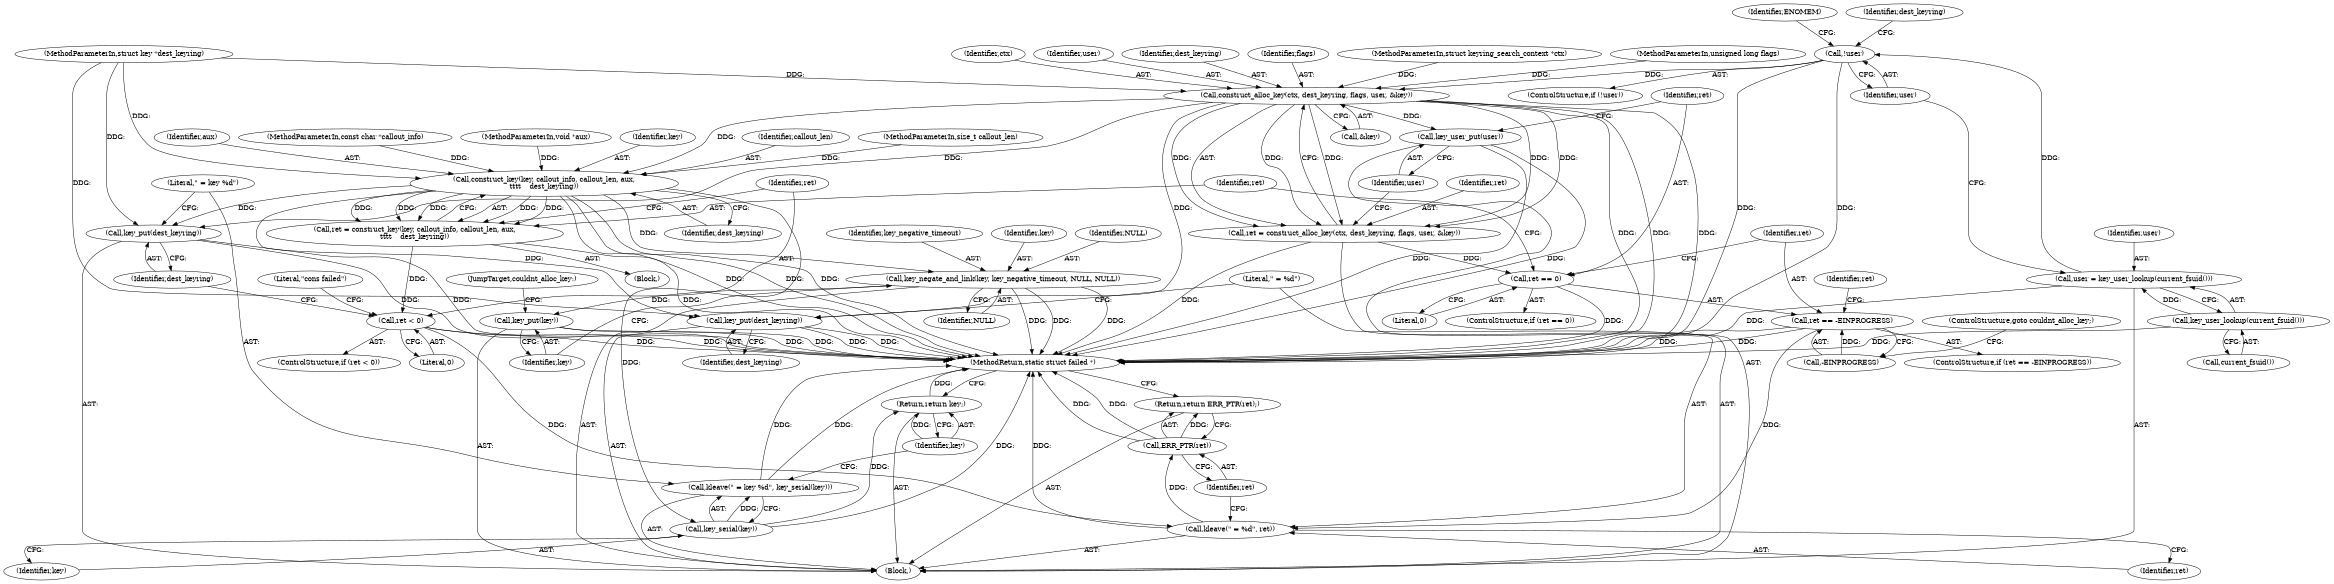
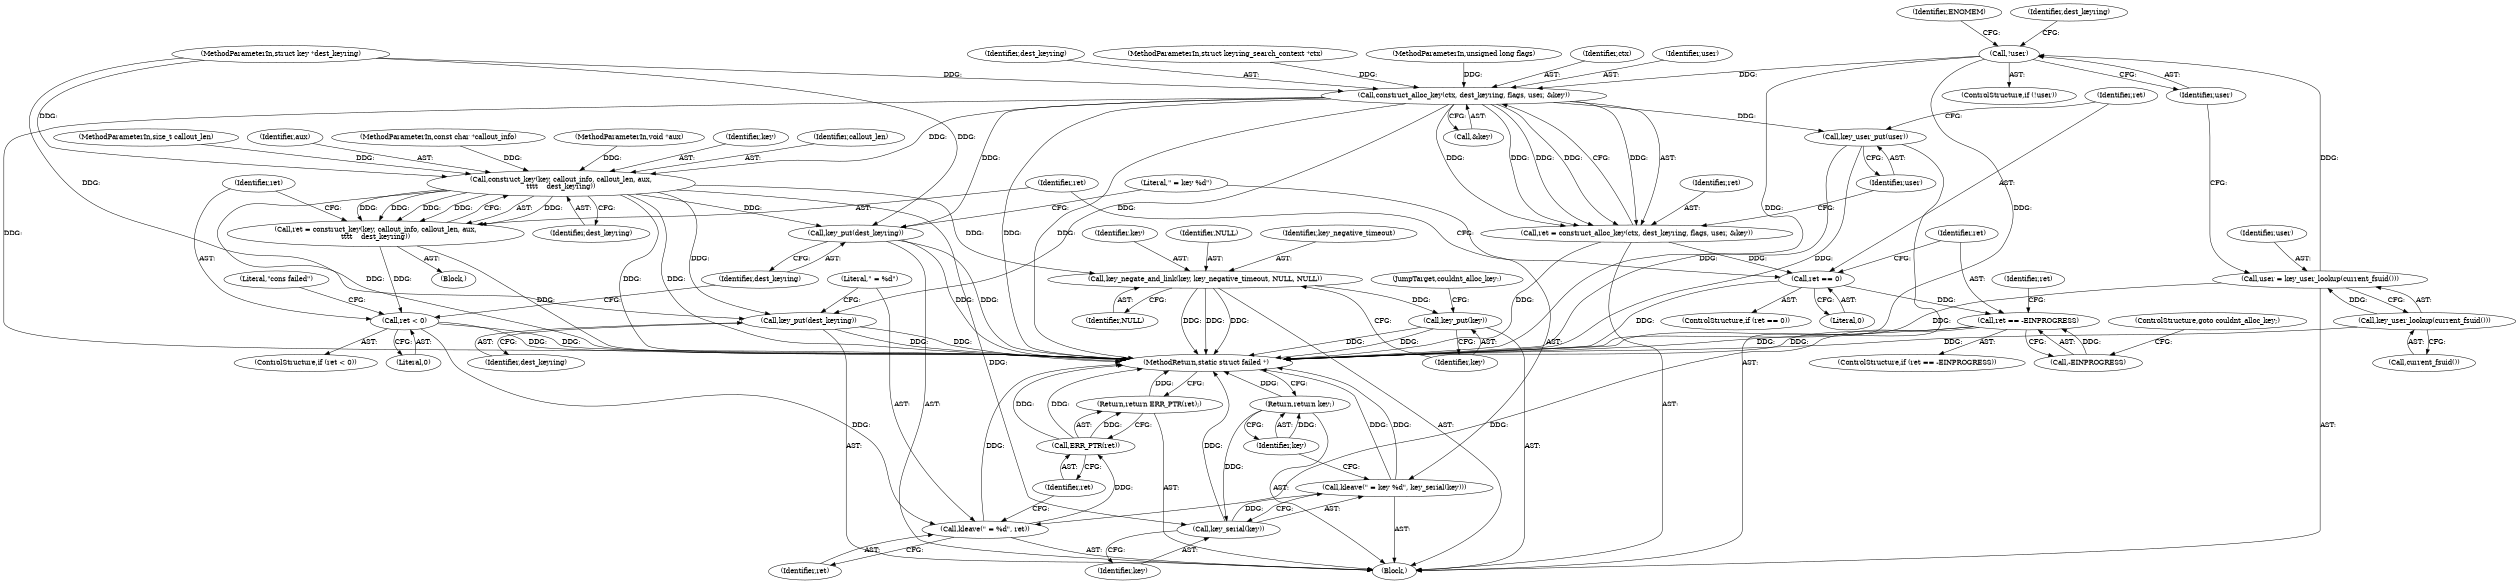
  digraph {
    n1 [label="(Call,!user)"]
    n2 [label="(Call,construct_alloc_key(ctx, dest_keyring, flags, user, &key))"]
    n3 [label="(MethodReturn,static struct failed *)"]
    n4 [label="(Identifier,user)"]
    n5 [label="(ControlStructure,if (!user))"]
    n6 [label="(Call,ret = construct_alloc_key(ctx, dest_keyring, flags, user, &key))"]
    n7 [label="(Call,key_user_put(user))"]
    n8 [label="(Call,construct_key(key, callout_info, callout_len, aux,\n\t\t\t\t    dest_keyring))"]
    n9 [label="(Call,key_put(dest_keyring))"]
    n10 [label="(Call,key_put(dest_keyring))"]
    n11 [label="(Call,&key)"]
    n12 [label="(Return,return ERR_PTR(ret);)"]
    n13 [label="(Return,return key;)"]
    n14 [label="(Call,user = key_user_lookup(current_fsuid()))"]
    n15 [label="(Call,key_user_lookup(current_fsuid()))"]
    n16 [label="(Block,)"]
    n17 [label="(Call,current_fsuid())"]
    n18 [label="(Call,ret == 0)"]
    n19 [label="(Identifier,user)"]
    n20 [label="(Call,ret = construct_key(key, callout_info, callout_len, aux,\n\t\t\t\t    dest_keyring))"]
    n21 [label="(Call,key_serial(key))"]
    n22 [label="(Call,key_negate_and_link(key, key_negative_timeout, NULL, NULL))"]
    n23 [label="(Identifier,dest_keyring)"]
    n24 [label="(Identifier,dest_keyring)"]
    n25 [label="(Identifier,dest_keyring)"]
    n26 [label="(Call,ret == -EINPROGRESS)"]
    n27 [label="(ControlStructure,if (ret == 0))"]
    n28 [label="(Literal,0)"]
    n29 [label="(Call,kleave(\" = %d\", ret))"]
    n30 [label="(Call,-EINPROGRESS)"]
    n31 [label="(ControlStructure,if (ret == -EINPROGRESS))"]
    n32 [label="(Call,ERR_PTR(ret))"]
    n33 [label="(Identifier,ret)"]
    n34 [label="(Identifier,ret)"]
    n35 [label="(Call,ret < 0)"]
    n36 [label="(Block,)"]
    n37 [label="(Call,kleave(\" = key %d\", key_serial(key)))"]
    n38 [label="(Identifier,key)"]
    n39 [label="(Call,key_put(key))"]
    n40 [label="(Identifier,NULL)"]
    n41 [label="(ControlStructure,if (ret < 0))"]
    n42 [label="(Literal,0)"]
    n43 [label="(Identifier,key)"]
    n44 [label="(Identifier,key)"]
    n45 [label="(Identifier,NULL)"]
    n46 [label="(Identifier,ctx)"]
    n47 [label="(Identifier,ENOMEM)"]
    n48 [label="(MethodParameterIn,const char *callout_info)"]
    n49 [label="(Identifier,user)"]
    n50 [label="(Identifier,user)"]
    n51 [label="(MethodParameterIn,void *aux)"]
    n52 [label="(Identifier,dest_keyring)"]
-   n53 [label="(Identifier,flags)"]
    n54 [label="(ControlStructure,goto couldnt_alloc_key;)"]
    n55 [label="(Identifier,ret)"]
    n56 [label="(Identifier,key_negative_timeout)"]
    n57 [label="(Identifier,dest_keyring)"]
    n58 [label="(Identifier,ret)"]
    n59 [label="(Literal,\" = key %d\")"]
    n60 [label="(Literal,\" = %d\")"]
    n61 [label="(Identifier,key)"]
    n62 [label="(Literal,\"cons failed\")"]
    n63 [label="(Identifier,key)"]
    n64 [label="(Identifier,ret)"]
    n65 [label="(MethodParameterIn,struct keyring_search_context *ctx)"]
    n66 [label="(Identifier,callout_len)"]
    n67 [label="(MethodParameterIn,size_t callout_len)"]
    n68 [label="(MethodParameterIn,unsigned long flags)"]
    n69 [label="(MethodParameterIn,struct key *dest_keyring)"]
    n70 [label="(Identifier,ret)"]
    n71 [label="(JumpTarget,couldnt_alloc_key:)"]
    n72 [label="(Identifier,ret)"]
    n73 [label="(Identifier,aux)"]
    n74 [label="(Identifier,ret)"]
    n1 -> n2 [label="DDG: "]
    n1 -> n3 [label="DDG: "]
    n1 -> n3 [label="DDG: "]
    n1 -> n4 [label="CFG: "]
    n1 -> n5 [label="AST: "]
    n2 -> n3 [label="DDG: "]
    n2 -> n3 [label="DDG: "]
    n2 -> n3 [label="DDG: "]
    n2 -> n6 [label="AST: "]
    n2 -> n6 [label="DDG: "]
    n2 -> n6 [label="DDG: "]
    n2 -> n6 [label="DDG: "]
    n2 -> n6 [label="DDG: "]
    n2 -> n6 [label="DDG: "]
    n2 -> n7 [label="DDG: "]
    n2 -> n8 [label="DDG: "]
    n2 -> n9 [label="DDG: "]
    n2 -> n10 [label="DDG: "]
    n2 -> n11 [label="CFG: "]
    n3 -> n12 [label="CFG: "]
    n3 -> n13 [label="CFG: "]
    n4 -> n1 [label="AST: "]
    n4 -> n14 [label="CFG: "]
    n6 -> n2 [label="CFG: "]
    n6 -> n3 [label="DDG: "]
    n6 -> n16 [label="AST: "]
    n6 -> n18 [label="DDG: "]
    n7 -> n3 [label="DDG: "]
    n7 -> n3 [label="DDG: "]
    n7 -> n16 [label="AST: "]
    n7 -> n19 [label="CFG: "]
    n8 -> n3 [label="DDG: "]
    n8 -> n3 [label="DDG: "]
    n8 -> n3 [label="DDG: "]
    n8 -> n9 [label="DDG: "]
    n8 -> n10 [label="DDG: "]
    n8 -> n20 [label="AST: "]
    n8 -> n20 [label="DDG: "]
    n8 -> n20 [label="DDG: "]
    n8 -> n20 [label="DDG: "]
    n8 -> n20 [label="DDG: "]
    n8 -> n20 [label="DDG: "]
    n8 -> n21 [label="DDG: "]
    n8 -> n22 [label="DDG: "]
    n8 -> n23 [label="CFG: "]
    n9 -> n3 [label="DDG: "]
    n9 -> n3 [label="DDG: "]
    n9 -> n16 [label="AST: "]
    n9 -> n24 [label="CFG: "]
    n10 -> n3 [label="DDG: "]
    n10 -> n3 [label="DDG: "]
    n10 -> n16 [label="AST: "]
    n10 -> n25 [label="CFG: "]
    n11 -> n2 [label="AST: "]
+   n12 -> n3 [label="DDG: "]
    n12 -> n16 [label="AST: "]
    n12 -> n32 [label="CFG: "]
    n13 -> n3 [label="DDG: "]
    n13 -> n16 [label="AST: "]
    n13 -> n43 [label="CFG: "]
    n14 -> n1 [label="DDG: "]
    n14 -> n3 [label="DDG: "]
    n14 -> n15 [label="CFG: "]
    n14 -> n16 [label="AST: "]
    n15 -> n3 [label="DDG: "]
    n15 -> n14 [label="AST: "]
    n15 -> n14 [label="DDG: "]
    n15 -> n17 [label="CFG: "]
    n17 -> n15 [label="AST: "]
    n18 -> n3 [label="DDG: "]
-   n18 -> n26 [label="AST: "]
+   n18 -> n26 [label="DDG: "]
    n18 -> n27 [label="AST: "]
    n18 -> n28 [label="CFG: "]
    n19 -> n6 [label="CFG: "]
    n19 -> n7 [label="AST: "]
    n20 -> n3 [label="DDG: "]
    n20 -> n8 [label="CFG: "]
    n20 -> n35 [label="DDG: "]
    n20 -> n36 [label="AST: "]
    n21 -> n3 [label="DDG: "]
-   n21 -> n13 [label="DDG: "]
+   n13 -> n21 [label="DDG: "]
    n21 -> n37 [label="AST: "]
    n21 -> n37 [label="DDG: "]
    n21 -> n38 [label="CFG: "]
    n22 -> n3 [label="DDG: "]
    n22 -> n3 [label="DDG: "]
    n22 -> n3 [label="DDG: "]
    n22 -> n16 [label="AST: "]
    n22 -> n39 [label="DDG: "]
    n22 -> n40 [label="CFG: "]
    n23 -> n8 [label="AST: "]
    n24 -> n9 [label="AST: "]
    n24 -> n35 [label="CFG: "]
    n25 -> n10 [label="AST: "]
    n26 -> n3 [label="DDG: "]
    n26 -> n3 [label="DDG: "]
    n26 -> n29 [label="DDG: "]
    n26 -> n30 [label="CFG: "]
    n26 -> n31 [label="AST: "]
    n28 -> n18 [label="AST: "]
    n29 -> n3 [label="DDG: "]
    n29 -> n16 [label="AST: "]
    n29 -> n32 [label="DDG: "]
    n29 -> n33 [label="CFG: "]
    n30 -> n26 [label="AST: "]
    n30 -> n26 [label="DDG: "]
    n32 -> n3 [label="DDG: "]
    n32 -> n3 [label="DDG: "]
    n32 -> n12 [label="AST: "]
    n32 -> n12 [label="DDG: "]
    n32 -> n34 [label="CFG: "]
    n33 -> n29 [label="AST: "]
    n34 -> n29 [label="CFG: "]
    n34 -> n32 [label="AST: "]
    n35 -> n3 [label="DDG: "]
    n35 -> n3 [label="DDG: "]
    n35 -> n29 [label="DDG: "]
    n35 -> n41 [label="AST: "]
    n35 -> n42 [label="CFG: "]
    n37 -> n3 [label="DDG: "]
    n37 -> n3 [label="DDG: "]
    n37 -> n16 [label="AST: "]
    n37 -> n21 [label="CFG: "]
    n38 -> n21 [label="AST: "]
    n39 -> n3 [label="DDG: "]
    n39 -> n3 [label="DDG: "]
    n39 -> n16 [label="AST: "]
    n39 -> n44 [label="CFG: "]
    n40 -> n22 [label="AST: "]
    n42 -> n35 [label="AST: "]
    n43 -> n13 [label="AST: "]
    n43 -> n13 [label="DDG: "]
    n43 -> n37 [label="CFG: "]
    n44 -> n22 [label="CFG: "]
    n44 -> n39 [label="AST: "]
    n45 -> n22 [label="AST: "]
    n46 -> n2 [label="AST: "]
    n47 -> n1 [label="CFG: "]
    n48 -> n8 [label="DDG: "]
    n49 -> n14 [label="AST: "]
    n50 -> n2 [label="AST: "]
    n51 -> n8 [label="DDG: "]
    n52 -> n2 [label="AST: "]
-   n53 -> n2 [label="AST: "]
    n54 -> n30 [label="CFG: "]
    n55 -> n6 [label="AST: "]
    n56 -> n22 [label="AST: "]
    n57 -> n1 [label="CFG: "]
    n58 -> n18 [label="CFG: "]
    n58 -> n20 [label="AST: "]
    n59 -> n9 [label="CFG: "]
    n59 -> n37 [label="AST: "]
    n60 -> n10 [label="CFG: "]
    n60 -> n29 [label="AST: "]
    n61 -> n8 [label="AST: "]
    n62 -> n35 [label="CFG: "]
    n63 -> n22 [label="AST: "]
    n64 -> n20 [label="CFG: "]
    n64 -> n35 [label="AST: "]
    n65 -> n2 [label="DDG: "]
    n66 -> n8 [label="AST: "]
    n67 -> n8 [label="DDG: "]
    n68 -> n2 [label="DDG: "]
    n69 -> n2 [label="DDG: "]
    n69 -> n8 [label="DDG: "]
    n69 -> n9 [label="DDG: "]
    n69 -> n10 [label="DDG: "]
    n70 -> n18 [label="CFG: "]
    n70 -> n26 [label="AST: "]
    n71 -> n39 [label="CFG: "]
    n72 -> n26 [label="CFG: "]
    n73 -> n8 [label="AST: "]
    n74 -> n7 [label="CFG: "]
    n74 -> n18 [label="AST: "]
  }
